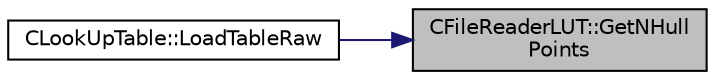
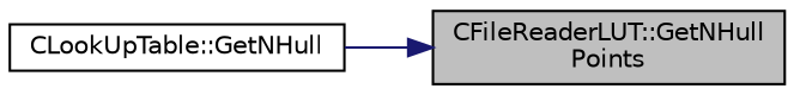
  digraph {
    rankdir=RL
    node [color=black fontname=Helvetica fontsize=10 shape=record style=filled]
    n1 [fillcolor=grey75 fontcolor=black height=0.2 label="CFileReaderLUT::GetNHull\lPoints" width=0.4]
-   n2 [fillcolor=white height=0.2 label="CLookUpTable::LoadTableRaw" width=0.4]
+   n2 [fillcolor=white height=0.2 label="CLookUpTable::GetNHull" width=0.4]
    n1 -> n2 [color=midnightblue dir=back fontname=Helvetica fontsize=10 labelfontname=Helvetica labelfontsize=10 style=solid]
  }
